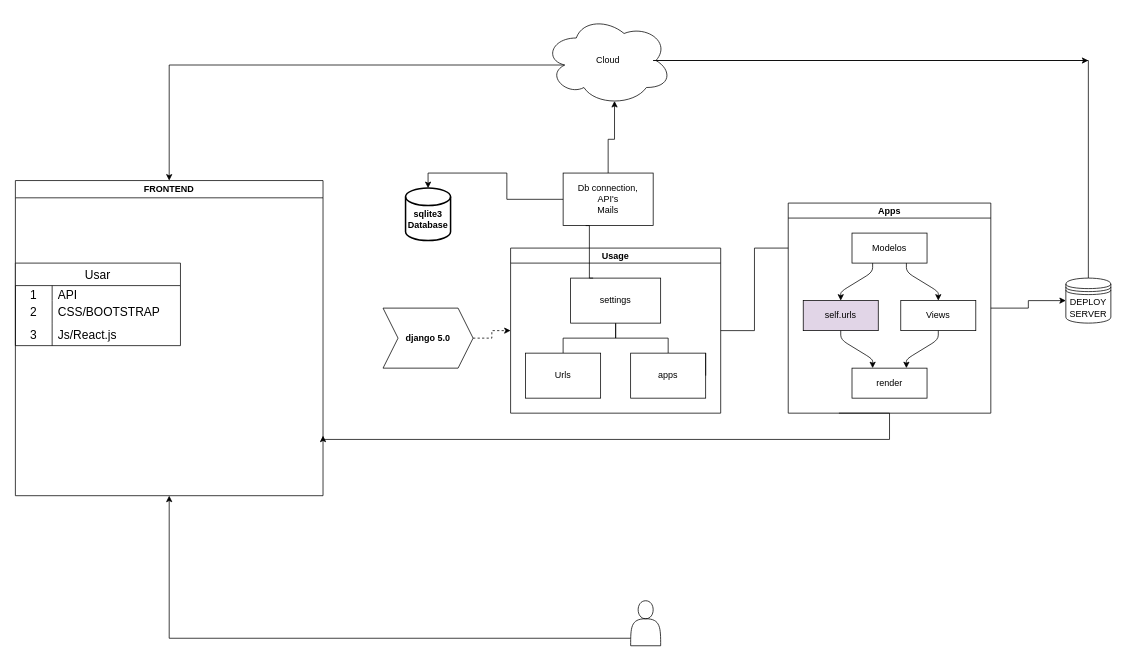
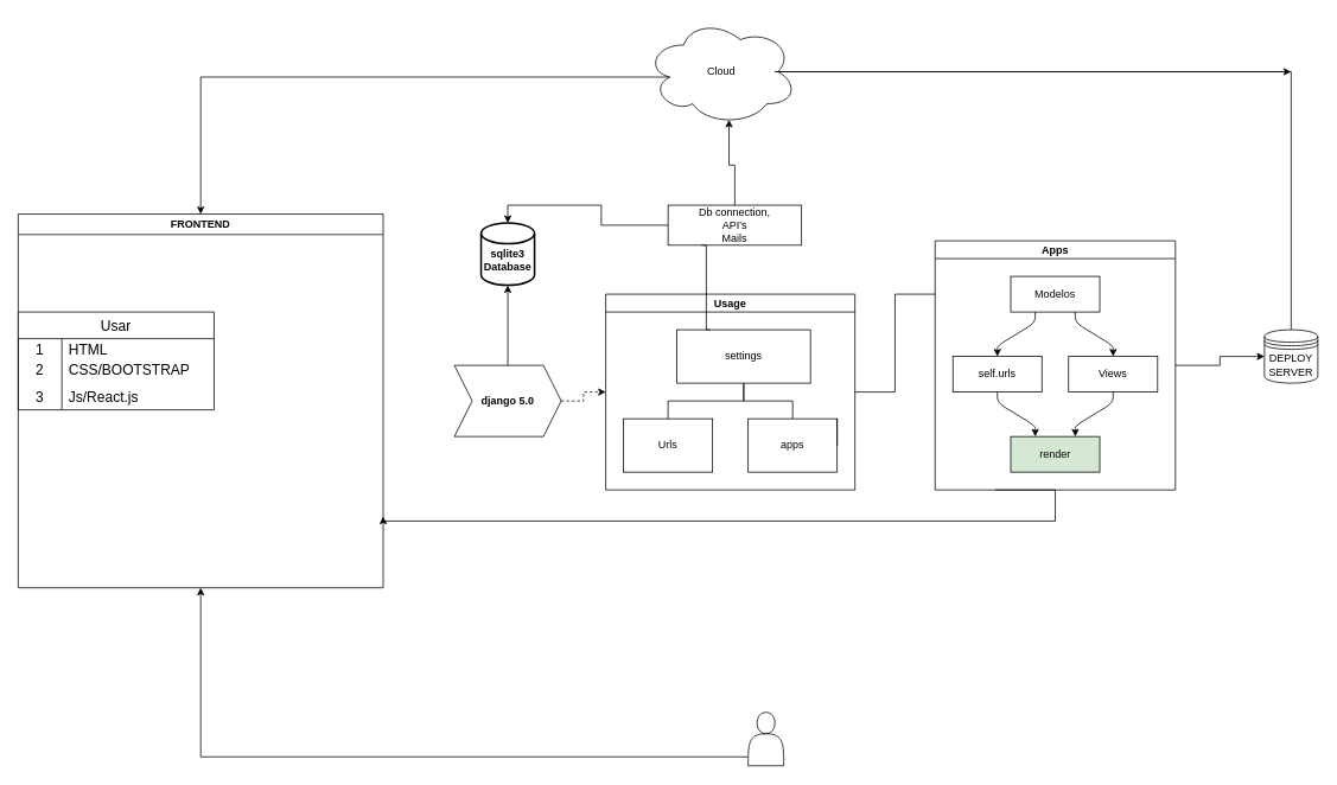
  <mxCell id="0" />
  <mxCell id="1" parent="0" />
  <mxCell id="2" value="&lt;div&gt;FRONTEND&lt;/div&gt;" style="swimlane;whiteSpace=wrap;html=1;" vertex="1" parent="1"><mxGeometry x="20" y="240" width="410" height="420" as="geometry" /></mxCell>
  <mxCell id="3" value="Usar" style="shape=table;startSize=30;container=1;collapsible=0;childLayout=tableLayout;fixedRows=1;rowLines=0;fontStyle=0;strokeColor=default;fontSize=16;" vertex="1" parent="2"><mxGeometry y="110" width="220" height="110" as="geometry" /></mxCell>
  <mxCell id="4" value="" style="shape=tableRow;horizontal=0;startSize=0;swimlaneHead=0;swimlaneBody=0;top=0;left=0;bottom=0;right=0;collapsible=0;dropTarget=0;fillColor=none;points=[[0,0.5],[1,0.5]];portConstraint=eastwest;strokeColor=inherit;fontSize=16;" vertex="1" parent="3"><mxGeometry y="30" width="220" height="20" as="geometry" /></mxCell>
  <mxCell id="5" value="1" style="shape=partialRectangle;html=1;whiteSpace=wrap;connectable=0;fillColor=none;top=0;left=0;bottom=0;right=0;overflow=hidden;pointerEvents=1;strokeColor=inherit;fontSize=16;" vertex="1" parent="4"><mxGeometry width="49" height="20" as="geometry"><mxRectangle width="49" height="20" as="alternateBounds" /></mxGeometry></mxCell>
- <mxCell id="6" value="API" style="shape=partialRectangle;html=1;whiteSpace=wrap;connectable=0;fillColor=none;top=0;left=0;bottom=0;right=0;align=left;spacingLeft=6;overflow=hidden;strokeColor=inherit;fontSize=16;" vertex="1" parent="4"><mxGeometry x="49" width="171" height="20" as="geometry"><mxRectangle width="171" height="20" as="alternateBounds" /></mxGeometry></mxCell>
+ <mxCell id="6" value="HTML" style="shape=partialRectangle;html=1;whiteSpace=wrap;connectable=0;fillColor=none;top=0;left=0;bottom=0;right=0;align=left;spacingLeft=6;overflow=hidden;strokeColor=inherit;fontSize=16;" vertex="1" parent="4"><mxGeometry x="49" width="171" height="20" as="geometry"><mxRectangle width="171" height="20" as="alternateBounds" /></mxGeometry></mxCell>
  <mxCell id="7" value="" style="shape=tableRow;horizontal=0;startSize=0;swimlaneHead=0;swimlaneBody=0;top=0;left=0;bottom=0;right=0;collapsible=0;dropTarget=0;fillColor=none;points=[[0,0.5],[1,0.5]];portConstraint=eastwest;strokeColor=inherit;fontSize=16;" vertex="1" parent="3"><mxGeometry y="50" width="220" height="30" as="geometry" /></mxCell>
  <mxCell id="8" value="2" style="shape=partialRectangle;html=1;whiteSpace=wrap;connectable=0;fillColor=none;top=0;left=0;bottom=0;right=0;overflow=hidden;strokeColor=inherit;fontSize=16;" vertex="1" parent="7"><mxGeometry width="49" height="30" as="geometry"><mxRectangle width="49" height="30" as="alternateBounds" /></mxGeometry></mxCell>
  <mxCell id="9" value="CSS/BOOTSTRAP" style="shape=partialRectangle;html=1;whiteSpace=wrap;connectable=0;fillColor=none;top=0;left=0;bottom=0;right=0;align=left;spacingLeft=6;overflow=hidden;strokeColor=inherit;fontSize=16;" vertex="1" parent="7"><mxGeometry x="49" width="171" height="30" as="geometry"><mxRectangle width="171" height="30" as="alternateBounds" /></mxGeometry></mxCell>
  <mxCell id="10" value="" style="shape=tableRow;horizontal=0;startSize=0;swimlaneHead=0;swimlaneBody=0;top=0;left=0;bottom=0;right=0;collapsible=0;dropTarget=0;fillColor=none;points=[[0,0.5],[1,0.5]];portConstraint=eastwest;strokeColor=inherit;fontSize=16;" vertex="1" parent="3"><mxGeometry y="80" width="220" height="30" as="geometry" /></mxCell>
  <mxCell id="11" value="3" style="shape=partialRectangle;html=1;whiteSpace=wrap;connectable=0;fillColor=none;top=0;left=0;bottom=0;right=0;overflow=hidden;strokeColor=inherit;fontSize=16;" vertex="1" parent="10"><mxGeometry width="49" height="30" as="geometry"><mxRectangle width="49" height="30" as="alternateBounds" /></mxGeometry></mxCell>
  <mxCell id="12" value="Js/React.js" style="shape=partialRectangle;html=1;whiteSpace=wrap;connectable=0;fillColor=none;top=0;left=0;bottom=0;right=0;align=left;spacingLeft=6;overflow=hidden;strokeColor=inherit;fontSize=16;" vertex="1" parent="10"><mxGeometry x="49" width="171" height="30" as="geometry"><mxRectangle width="171" height="30" as="alternateBounds" /></mxGeometry></mxCell>
+ <mxCell id="13" style="edgeStyle=orthogonalEdgeStyle;rounded=0;orthogonalLoop=1;jettySize=auto;html=1;exitX=0.5;exitY=0;exitDx=0;exitDy=0;" edge="1" parent="1" source="15" target="16"><mxGeometry relative="1" as="geometry"><mxPoint x="570" y="340" as="targetPoint" /></mxGeometry></mxCell>
  <mxCell id="14" style="edgeStyle=orthogonalEdgeStyle;rounded=0;orthogonalLoop=1;jettySize=auto;html=1;dashed=1;" edge="1" parent="1" source="15" target="19"><mxGeometry relative="1" as="geometry"><mxPoint x="720" y="450" as="targetPoint" /></mxGeometry></mxCell>
  <mxCell id="15" value="&lt;b&gt;django 5.0&lt;/b&gt;" style="shape=step;perimeter=stepPerimeter;whiteSpace=wrap;html=1;fixedSize=1;" vertex="1" parent="1"><mxGeometry x="510" y="410" width="120" height="80" as="geometry" /></mxCell>
  <mxCell id="16" value="&lt;div&gt;&lt;b&gt;&lt;br&gt;&lt;/b&gt;&lt;/div&gt;&lt;div&gt;&lt;b&gt;&lt;br&gt;&lt;/b&gt;&lt;/div&gt;&lt;div&gt;&lt;b&gt;sqlite3&lt;/b&gt;&lt;/div&gt;&lt;div&gt;&lt;b&gt;Database&lt;br&gt;&lt;/b&gt;&lt;/div&gt;&lt;div&gt;&lt;br&gt;&lt;/div&gt;" style="strokeWidth=2;html=1;shape=mxgraph.flowchart.database;whiteSpace=wrap;" vertex="1" parent="1"><mxGeometry x="540" y="250" width="60" height="70" as="geometry" /></mxCell>
  <mxCell id="17" style="edgeStyle=orthogonalEdgeStyle;rounded=0;orthogonalLoop=1;jettySize=auto;html=1;exitX=0.5;exitY=1;exitDx=0;exitDy=0;" edge="1" parent="1" source="15" target="15"><mxGeometry relative="1" as="geometry" /></mxCell>
  <mxCell id="18" style="edgeStyle=elbowEdgeStyle;rounded=0;orthogonalLoop=1;jettySize=auto;html=1;startArrow=none;endArrow=none;exitX=1;exitY=0.5;exitDx=0;exitDy=0;" edge="1" parent="1" source="19"><mxGeometry relative="1" as="geometry"><mxPoint x="1050" y="330" as="targetPoint" /></mxGeometry></mxCell>
  <mxCell id="19" value="Usage" style="swimlane;startSize=20;horizontal=1;containerType=tree;newEdgeStyle={&quot;edgeStyle&quot;:&quot;elbowEdgeStyle&quot;,&quot;startArrow&quot;:&quot;none&quot;,&quot;endArrow&quot;:&quot;none&quot;};" vertex="1" parent="1"><mxGeometry x="680" y="330" width="280" height="220" as="geometry" /></mxCell>
  <mxCell id="20" value="" style="edgeStyle=elbowEdgeStyle;elbow=vertical;sourcePerimeterSpacing=0;targetPerimeterSpacing=0;startArrow=none;endArrow=none;rounded=0;curved=0;" edge="1" parent="19" source="22" target="23"><mxGeometry relative="1" as="geometry" /></mxCell>
  <mxCell id="21" value="" style="edgeStyle=elbowEdgeStyle;elbow=vertical;sourcePerimeterSpacing=0;targetPerimeterSpacing=0;startArrow=none;endArrow=none;rounded=0;curved=0;" edge="1" parent="19" source="22" target="24"><mxGeometry relative="1" as="geometry" /></mxCell>
- <mxCell id="22" value="settings" style="whiteSpace=wrap;html=1;align=center;treeFolding=1;treeMoving=1;newEdgeStyle={&quot;edgeStyle&quot;:&quot;elbowEdgeStyle&quot;,&quot;startArrow&quot;:&quot;none&quot;,&quot;endArrow&quot;:&quot;none&quot;};" vertex="1" parent="19"><mxGeometry x="80" y="40" width="120" height="60" as="geometry" /></mxCell>
+ <mxCell id="22" value="settings" style="whiteSpace=wrap;html=1;align=center;treeFolding=1;treeMoving=1;newEdgeStyle={&quot;edgeStyle&quot;:&quot;elbowEdgeStyle&quot;,&quot;startArrow&quot;:&quot;none&quot;,&quot;endArrow&quot;:&quot;none&quot;};" vertex="1" parent="19"><mxGeometry x="80" y="40" width="150" height="60" as="geometry" /></mxCell>
  <mxCell id="23" value="Urls" style="whiteSpace=wrap;html=1;align=center;verticalAlign=middle;treeFolding=1;treeMoving=1;newEdgeStyle={&quot;edgeStyle&quot;:&quot;elbowEdgeStyle&quot;,&quot;startArrow&quot;:&quot;none&quot;,&quot;endArrow&quot;:&quot;none&quot;};" vertex="1" parent="19"><mxGeometry x="20" y="140" width="100" height="60" as="geometry" /></mxCell>
  <mxCell id="24" value="apps" style="whiteSpace=wrap;html=1;align=center;verticalAlign=middle;treeFolding=1;treeMoving=1;newEdgeStyle={&quot;edgeStyle&quot;:&quot;elbowEdgeStyle&quot;,&quot;startArrow&quot;:&quot;none&quot;,&quot;endArrow&quot;:&quot;none&quot;};" vertex="1" parent="19"><mxGeometry x="160" y="140" width="100" height="60" as="geometry" /></mxCell>
- <mxCell id="25" value="&lt;div&gt;Db connection,&lt;/div&gt;&lt;div&gt;API's&lt;br&gt;Mails&lt;br&gt;&lt;/div&gt;" style="rounded=0;whiteSpace=wrap;html=1;" vertex="1" parent="1"><mxGeometry x="750" y="230" width="120" height="70" as="geometry" /></mxCell>
+ <mxCell id="25" value="&lt;div&gt;Db connection,&lt;/div&gt;&lt;div&gt;API's&lt;br&gt;Mails&lt;br&gt;&lt;/div&gt;" style="rounded=0;whiteSpace=wrap;html=1;" vertex="1" parent="1"><mxGeometry x="750" y="230" width="150" height="45" as="geometry" /></mxCell>
  <mxCell id="26" style="edgeStyle=orthogonalEdgeStyle;rounded=0;orthogonalLoop=1;jettySize=auto;html=1;exitX=0;exitY=0.5;exitDx=0;exitDy=0;entryX=0.5;entryY=0;entryDx=0;entryDy=0;entryPerimeter=0;" edge="1" parent="1" source="25" target="16"><mxGeometry relative="1" as="geometry" /></mxCell>
  <mxCell id="27" style="edgeStyle=elbowEdgeStyle;rounded=0;orthogonalLoop=1;jettySize=auto;html=1;startArrow=none;endArrow=none;exitX=0.25;exitY=0;exitDx=0;exitDy=0;entryX=0.25;entryY=1;entryDx=0;entryDy=0;" edge="1" parent="1" source="22" target="25"><mxGeometry relative="1" as="geometry" /></mxCell>
  <mxCell id="28" style="edgeStyle=elbowEdgeStyle;rounded=0;orthogonalLoop=1;jettySize=auto;html=1;startArrow=none;endArrow=none;exitX=1;exitY=0.5;exitDx=0;exitDy=0;" edge="1" parent="1" source="24"><mxGeometry relative="1" as="geometry"><mxPoint x="939.471" y="470" as="targetPoint" /></mxGeometry></mxCell>
  <mxCell id="29" style="edgeStyle=orthogonalEdgeStyle;rounded=0;orthogonalLoop=1;jettySize=auto;html=1;exitX=0.25;exitY=1;exitDx=0;exitDy=0;" edge="1" parent="1" source="31"><mxGeometry relative="1" as="geometry"><mxPoint x="430" y="580" as="targetPoint" /><Array as="points"><mxPoint x="1185" y="550" /><mxPoint x="1185" y="585" /></Array></mxGeometry></mxCell>
  <mxCell id="30" style="edgeStyle=orthogonalEdgeStyle;rounded=0;orthogonalLoop=1;jettySize=auto;html=1;exitX=1;exitY=0.5;exitDx=0;exitDy=0;entryX=0;entryY=0.5;entryDx=0;entryDy=0;" edge="1" parent="1" source="31" target="43"><mxGeometry relative="1" as="geometry" /></mxCell>
  <mxCell id="31" value="Apps" style="swimlane;startSize=20;horizontal=1;childLayout=flowLayout;flowOrientation=north;resizable=0;interRankCellSpacing=50;containerType=tree;fontSize=12;" vertex="1" parent="1"><mxGeometry x="1050" y="270" width="270" height="280" as="geometry" /></mxCell>
  <mxCell id="32" value="Modelos" style="whiteSpace=wrap;html=1;" vertex="1" parent="31"><mxGeometry x="85" y="40" width="100" height="40" as="geometry" /></mxCell>
- <mxCell id="33" value="self.urls" style="whiteSpace=wrap;html=1;fillColor=#e1d5e7;" vertex="1" parent="31"><mxGeometry x="20" y="130" width="100" height="40" as="geometry" /></mxCell>
+ <mxCell id="33" value="self.urls" style="whiteSpace=wrap;html=1;" vertex="1" parent="31"><mxGeometry x="20" y="130" width="100" height="40" as="geometry" /></mxCell>
  <mxCell id="34" value="" style="html=1;rounded=1;curved=0;sourcePerimeterSpacing=0;targetPerimeterSpacing=0;startSize=6;endSize=6;noEdgeStyle=1;orthogonal=1;" edge="1" parent="31" source="32" target="33"><mxGeometry relative="1" as="geometry"><Array as="points"><mxPoint x="112.5" y="92" /><mxPoint x="70" y="118" /></Array></mxGeometry></mxCell>
  <mxCell id="35" value="Views" style="whiteSpace=wrap;html=1;" vertex="1" parent="31"><mxGeometry x="150" y="130" width="100" height="40" as="geometry" /></mxCell>
  <mxCell id="36" value="" style="html=1;rounded=1;curved=0;sourcePerimeterSpacing=0;targetPerimeterSpacing=0;startSize=6;endSize=6;noEdgeStyle=1;orthogonal=1;" edge="1" parent="31" source="32" target="35"><mxGeometry relative="1" as="geometry"><Array as="points"><mxPoint x="157.5" y="92" /><mxPoint x="200" y="118" /></Array></mxGeometry></mxCell>
- <mxCell id="37" value="render" style="whiteSpace=wrap;html=1;" vertex="1" parent="31"><mxGeometry x="85" y="220" width="100" height="40" as="geometry" /></mxCell>
+ <mxCell id="37" value="render" style="whiteSpace=wrap;html=1;fillColor=#d5e8d4;" vertex="1" parent="31"><mxGeometry x="85" y="220" width="100" height="40" as="geometry" /></mxCell>
  <mxCell id="38" value="" style="html=1;rounded=1;curved=0;sourcePerimeterSpacing=0;targetPerimeterSpacing=0;startSize=6;endSize=6;noEdgeStyle=1;orthogonal=1;" edge="1" parent="31" source="33" target="37"><mxGeometry relative="1" as="geometry"><Array as="points"><mxPoint x="70" y="182" /><mxPoint x="112.5" y="208" /></Array></mxGeometry></mxCell>
  <mxCell id="39" value="" style="html=1;rounded=1;curved=0;sourcePerimeterSpacing=0;targetPerimeterSpacing=0;startSize=6;endSize=6;noEdgeStyle=1;orthogonal=1;" edge="1" parent="31" source="35" target="37"><mxGeometry relative="1" as="geometry"><Array as="points"><mxPoint x="200" y="182" /><mxPoint x="157.5" y="208" /></Array></mxGeometry></mxCell>
  <mxCell id="40" style="edgeStyle=orthogonalEdgeStyle;rounded=0;orthogonalLoop=1;jettySize=auto;html=1;exitX=0.16;exitY=0.55;exitDx=0;exitDy=0;exitPerimeter=0;entryX=0.5;entryY=0;entryDx=0;entryDy=0;" edge="1" parent="1" source="41" target="2"><mxGeometry relative="1" as="geometry" /></mxCell>
  <mxCell id="41" value="Cloud" style="ellipse;shape=cloud;whiteSpace=wrap;html=1;align=center;" vertex="1" parent="1"><mxGeometry x="725" y="20" width="170" height="120" as="geometry" /></mxCell>
  <mxCell id="42" style="edgeStyle=orthogonalEdgeStyle;rounded=0;orthogonalLoop=1;jettySize=auto;html=1;exitX=0.5;exitY=0;exitDx=0;exitDy=0;" edge="1" parent="1" source="43"><mxGeometry relative="1" as="geometry"><mxPoint x="1450" y="80" as="targetPoint" /><Array as="points"><mxPoint x="870" y="80" /><mxPoint x="870" y="80" /></Array></mxGeometry></mxCell>
  <mxCell id="43" value="DEPLOY&lt;br&gt;SERVER" style="shape=datastore;whiteSpace=wrap;html=1;" vertex="1" parent="1"><mxGeometry x="1420" y="370" width="60" height="60" as="geometry" /></mxCell>
  <mxCell id="44" style="edgeStyle=orthogonalEdgeStyle;rounded=0;orthogonalLoop=1;jettySize=auto;html=1;entryX=0.5;entryY=1;entryDx=0;entryDy=0;" edge="1" parent="1" source="45" target="2"><mxGeometry relative="1" as="geometry"><Array as="points"><mxPoint x="225" y="850" /></Array></mxGeometry></mxCell>
  <mxCell id="45" value="" style="shape=actor;whiteSpace=wrap;html=1;" vertex="1" parent="1"><mxGeometry x="840" y="800" width="40" height="60" as="geometry" /></mxCell>
  <mxCell id="46" style="edgeStyle=orthogonalEdgeStyle;rounded=0;orthogonalLoop=1;jettySize=auto;html=1;exitX=0.5;exitY=0;exitDx=0;exitDy=0;entryX=0.55;entryY=0.95;entryDx=0;entryDy=0;entryPerimeter=0;" edge="1" parent="1" source="25" target="41"><mxGeometry relative="1" as="geometry" /></mxCell>
